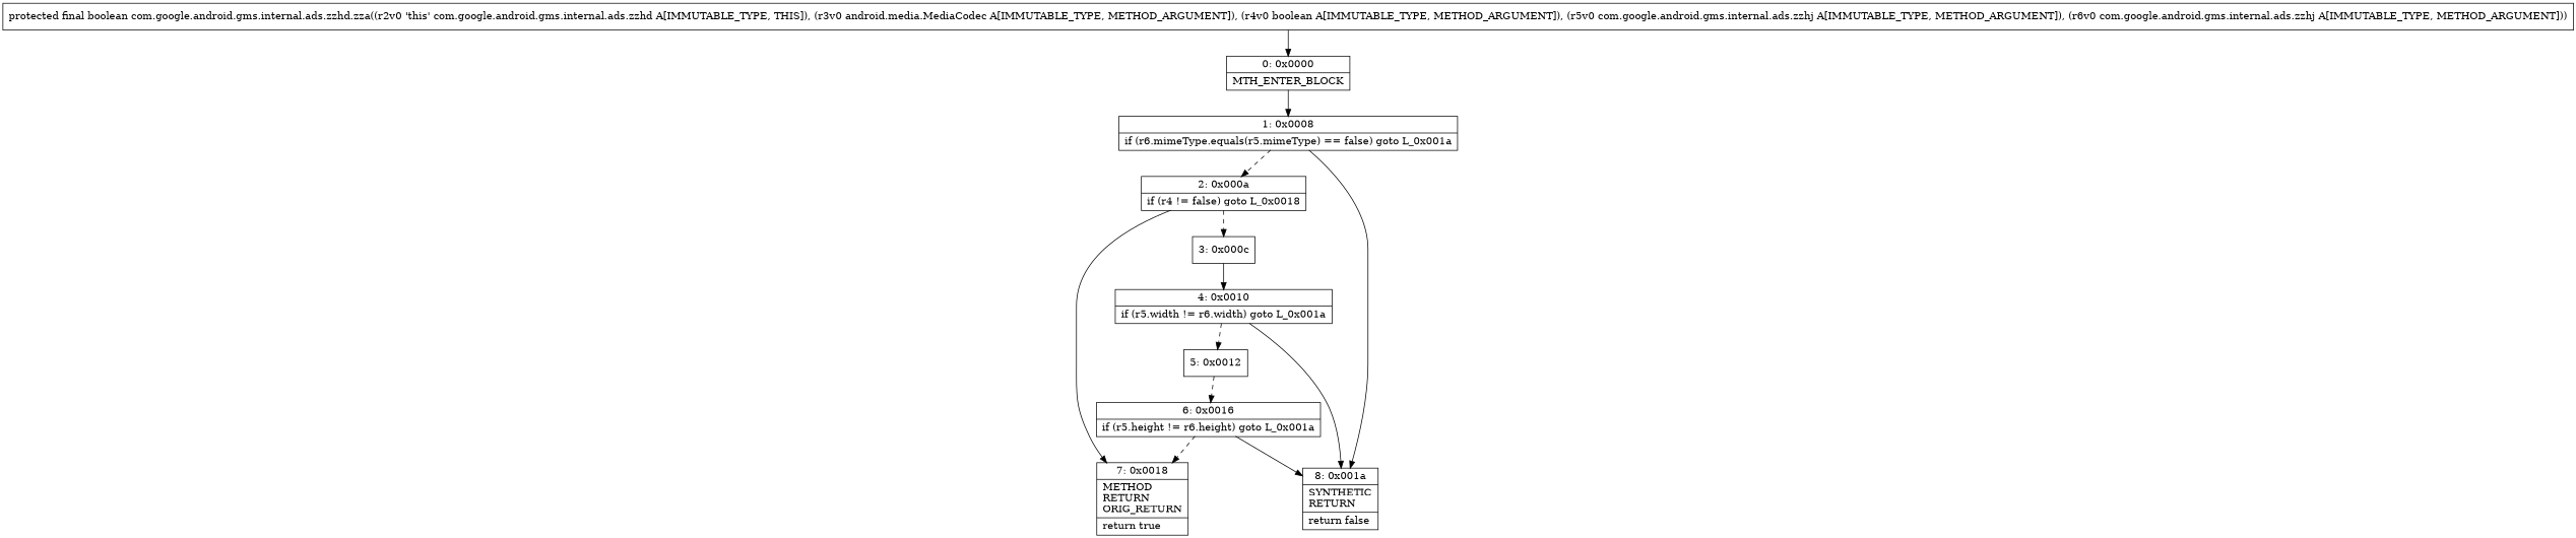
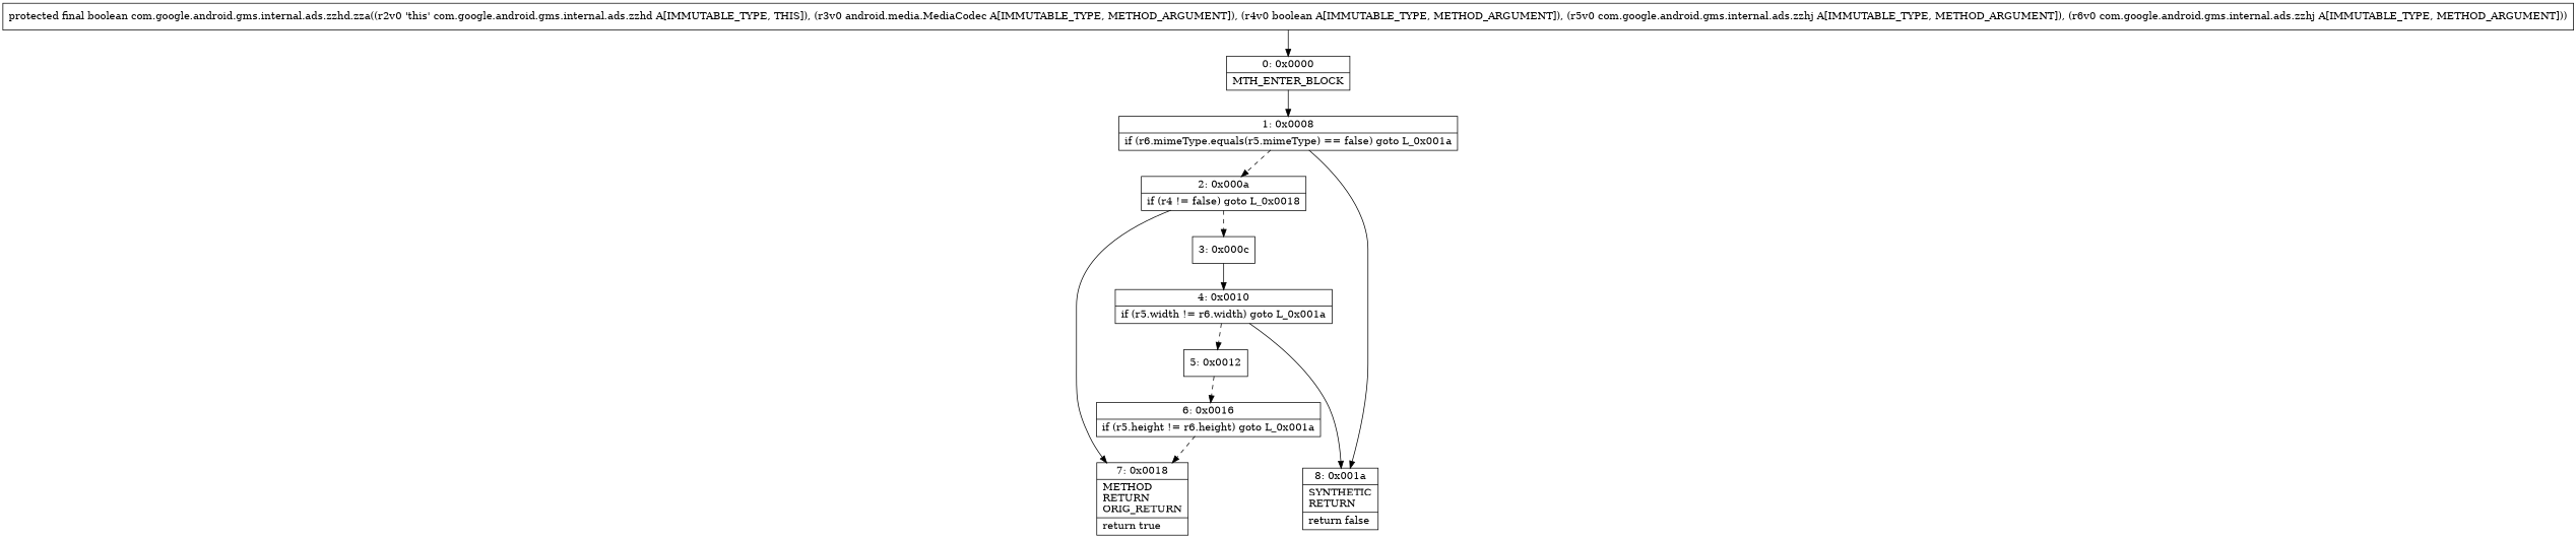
  digraph {
    node [shape=record]
    n1 [label="{0\:\ 0x0000|MTH_ENTER_BLOCK\l}"]
    n2 [label="{1\:\ 0x0008|if (r6.mimeType.equals(r5.mimeType) == false) goto L_0x001a\l}"]
    n3 [label="{2\:\ 0x000a|if (r4 != false) goto L_0x0018\l}"]
    n4 [label="{8\:\ 0x001a|SYNTHETIC\lRETURN\l|return false\l}"]
    n5 [label="{3\:\ 0x000c}"]
    n6 [label="{7\:\ 0x0018|METHOD\lRETURN\lORIG_RETURN\l|return true\l}"]
    n7 [label="{4\:\ 0x0010|if (r5.width != r6.width) goto L_0x001a\l}"]
    n8 [label="{5\:\ 0x0012}"]
    n9 [label="{6\:\ 0x0016|if (r5.height != r6.height) goto L_0x001a\l}"]
    n10 [label="{protected final boolean com.google.android.gms.internal.ads.zzhd.zza((r2v0 'this' com.google.android.gms.internal.ads.zzhd A[IMMUTABLE_TYPE, THIS]), (r3v0 android.media.MediaCodec A[IMMUTABLE_TYPE, METHOD_ARGUMENT]), (r4v0 boolean A[IMMUTABLE_TYPE, METHOD_ARGUMENT]), (r5v0 com.google.android.gms.internal.ads.zzhj A[IMMUTABLE_TYPE, METHOD_ARGUMENT]), (r6v0 com.google.android.gms.internal.ads.zzhj A[IMMUTABLE_TYPE, METHOD_ARGUMENT])) }"]
    n1 -> n2
    n2 -> n3 [style=dashed]
    n2 -> n4
    n3 -> n5 [style=dashed]
    n3 -> n6
    n5 -> n7
    n7 -> n4
    n7 -> n8 [style=dashed]
    n8 -> n9 [style=dashed]
-   n9 -> n4
    n9 -> n6 [style=dashed]
    n10 -> n1
  }
